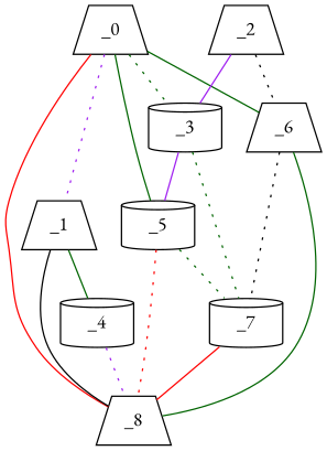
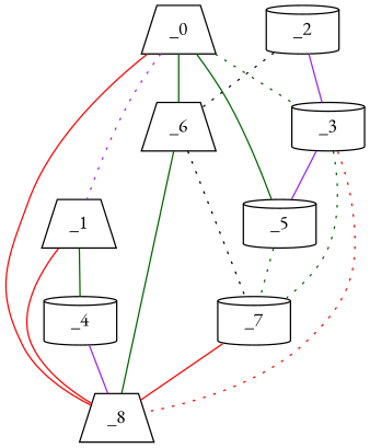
  graph {
    fontname="EB Garamond"
    node [fontname="EB Garamond" shape=trapezium x=49 y=7]
    edge [color=darkgreen fontname="EB Garamond" style=solid valence=1]
    _0 [x=44 y=26]
    _1 [x=47]
    _3 [shape=cylinder y=125]
    _6 [x=86 y=27]
    _8 [x=87 y=23]
    _5 [shape=cylinder x=84 y=124]
    _4 [shape=cylinder x=84]
-   _2 [y=38]
+   _2 [shape=cylinder y=38]
    _7 [shape=cylinder x=86 y=41]
    _0 -- _1 [color=purple style=dotted]
    _0 -- _3 [style=dotted]
    _0 -- _6 [valence=2]
    _0 -- _8 [color=red valence=2]
    _0 -- _5
-   _1 -- _8 [color=black valence=2]
+   _1 -- _8 [color=red valence=2]
    _1 -- _4
    _3 -- _5 [color=purple]
    _3 -- _7 [style=dotted valence=2]
    _6 -- _8
    _6 -- _7 [color=black style=dotted]
-   _5 -- _8 [color=red style=dotted]
+   _3 -- _8 [color=red style=dotted]
    _5 -- _7 [style=dotted]
-   _4 -- _8 [color=purple style=dotted]
+   _4 -- _8 [color=purple]
    _2 -- _3 [color=purple]
    _2 -- _6 [color=black style=dotted valence=2]
    _7 -- _8 [color=red]
  }
